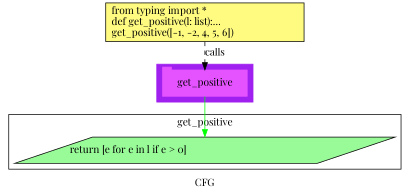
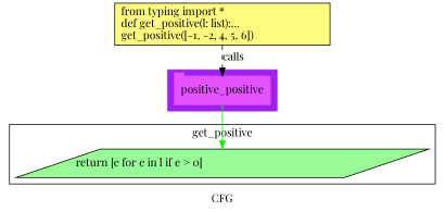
  digraph {
    compound=True
    fontname="Playfair Display"
    label=CFG
    pack=False
    rankdir=TB
    ranksep=0.02
    node [fontname="Playfair Display" style="filled,solid"]
    edge [fontname="Playfair Display"]
-   n1 [color="#E552FF" height=0.5 label=get_positive linenum="[5]" shape=tab style=filled width=1.6111]
+   n1 [color="#E552FF" height=0.5 label=positive_positive linenum="[5]" shape=tab style=filled width=1.6111]
    n2 [fillcolor="#98fb98" height=0.5 label="return [e for e in l if e > 0]\l" linenum="[3]" shape=parallelogram width=6.9882]
    n3 [fillcolor="#FFFB81" height=0.73611 label="from typing import *\ldef get_positive(l: list):...\lget_positive([-1, -2, 4, 5, 6])\l" linenum="[1]" shape=rectangle width=3.7778]
    subgraph cluster_1 {
      color=purple
      compound=true
      label=""
      shape=tab
      style=filled
      n1
    }
    subgraph cluster_2 {
      label=get_positive
      n2
    }
    n1 -> n2 [color=green]
    n3 -> n1 [label=calls style=dashed]
  }
